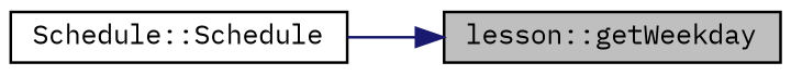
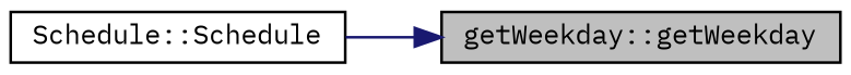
  digraph {
    rankdir=RL
    fontname="IBM Plex Mono"
    node [color=black fontname="IBM Plex Mono" fontsize=10 shape=record style=filled]
-   n1 [fillcolor=grey75 fontcolor=black height=0.2 label="lesson::getWeekday" width=0.4]
+   n1 [fillcolor=grey75 fontcolor=black height=0.2 label="getWeekday::getWeekday" width=0.4]
    n2 [fillcolor=white height=0.2 label="Schedule::Schedule" width=0.4]
    n1 -> n2 [color=midnightblue dir=back fontname="IBM Plex Mono" fontsize=10 labelfontname=Helvetica labelfontsize=10 style=solid]
  }
